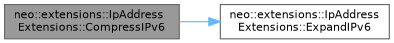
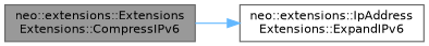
  digraph {
    rankdir=LR
    node [fontname=Helvetica fontsize=10 shape=box style=filled]
-   n1 [color=gray40 fillcolor=grey60 fontcolor=black height=0.2 label="neo::extensions::IpAddress\lExtensions::CompressIPv6" width=0.4]
+   n1 [color=gray40 fillcolor=grey60 fontcolor=black height=0.2 label="neo::extensions::Extensions\lExtensions::CompressIPv6" width=0.4]
    n2 [color=grey40 fillcolor=white height=0.2 label="neo::extensions::IpAddress\lExtensions::ExpandIPv6" width=0.4]
    n1 -> n2 [color=steelblue1 fontname=Helvetica fontsize=10 labelfontname=Helvetica labelfontsize=10 style=solid]
  }
